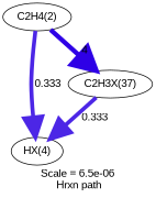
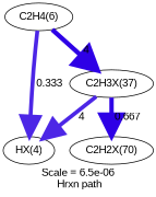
  digraph {
    fontname="Liberation Sans"
    label="Scale = 6.5e-06\l Hrxn path"
    node [fontname="Liberation Sans"]
    edge [arrowsize=2.59 color="0.7, 0.833, 0.9" fontname="Liberation Sans" style="setlinewidth(5.17)"]
-   n1 [label="C2H4(2)"]
+   n1 [label="C2H4(6)"]
    n2 [label="HX(4)"]
    n3 [label="C2H3X(37)"]
+   n4 [label="C2H2X(70)"]
    n1 -> n2 [label=" 0.333"]
    n1 -> n3 [arrowsize=3 color="0.7, 1.5, 0.9" label=" 4" style="setlinewidth(6)"]
-   n3 -> n2 [label=" 0.333"]
+   n3 -> n2 [label=" 4"]
+   n3 -> n4 [arrowsize=2.85 color="0.7, 1.17, 0.9" label=" 0.667" style="setlinewidth(5.69)"]
  }
